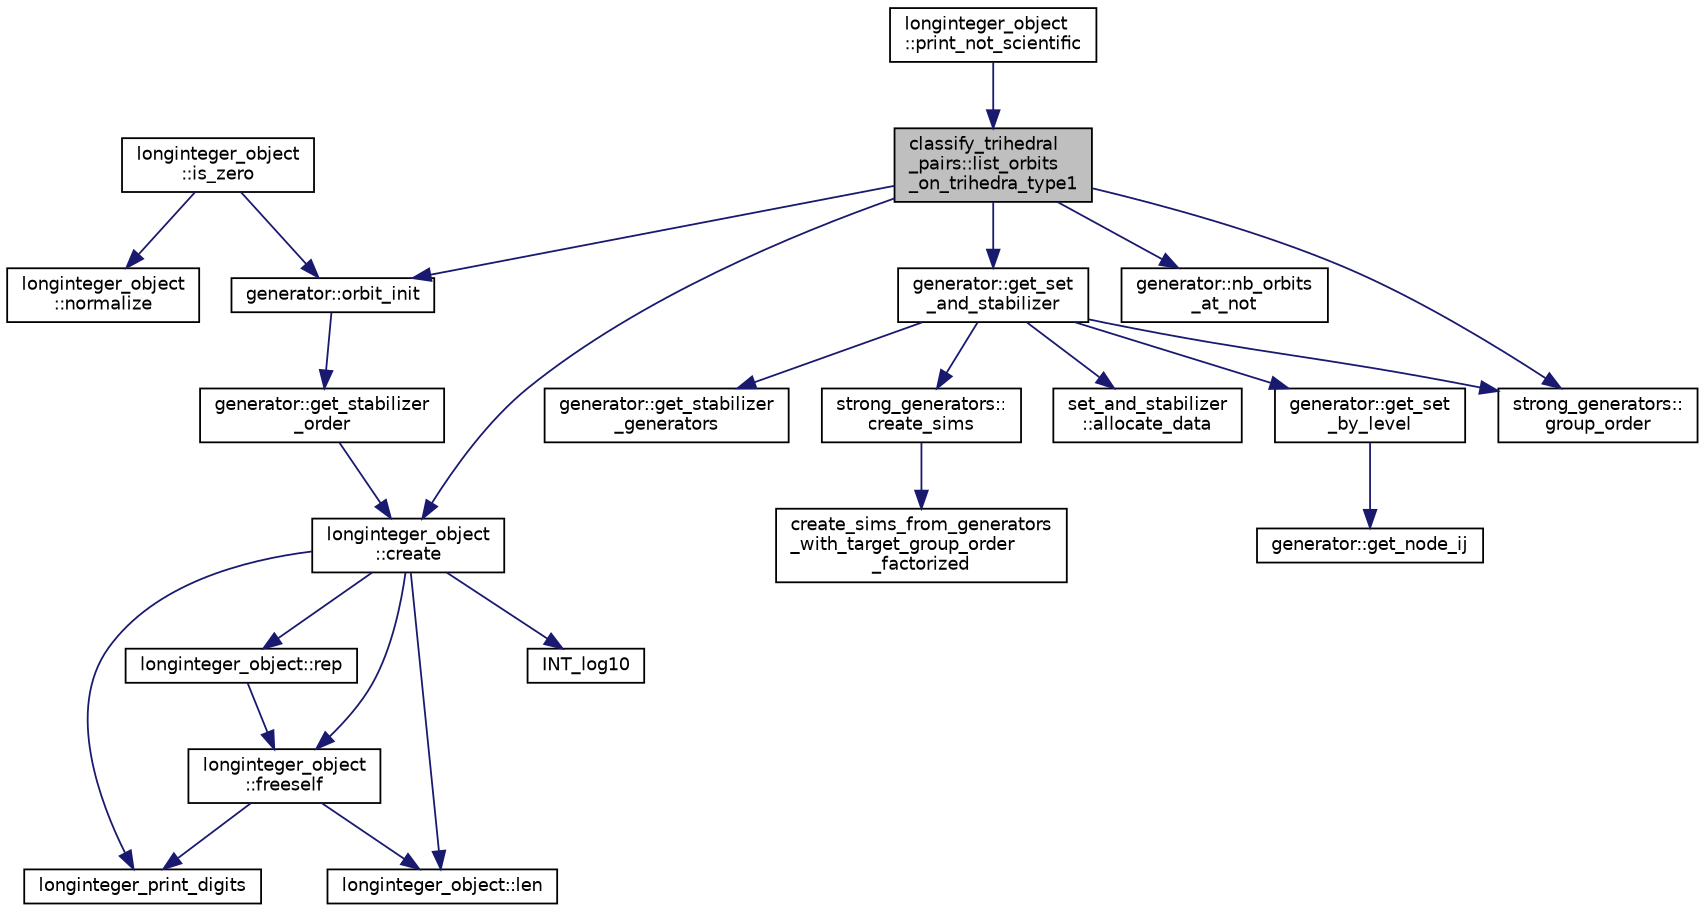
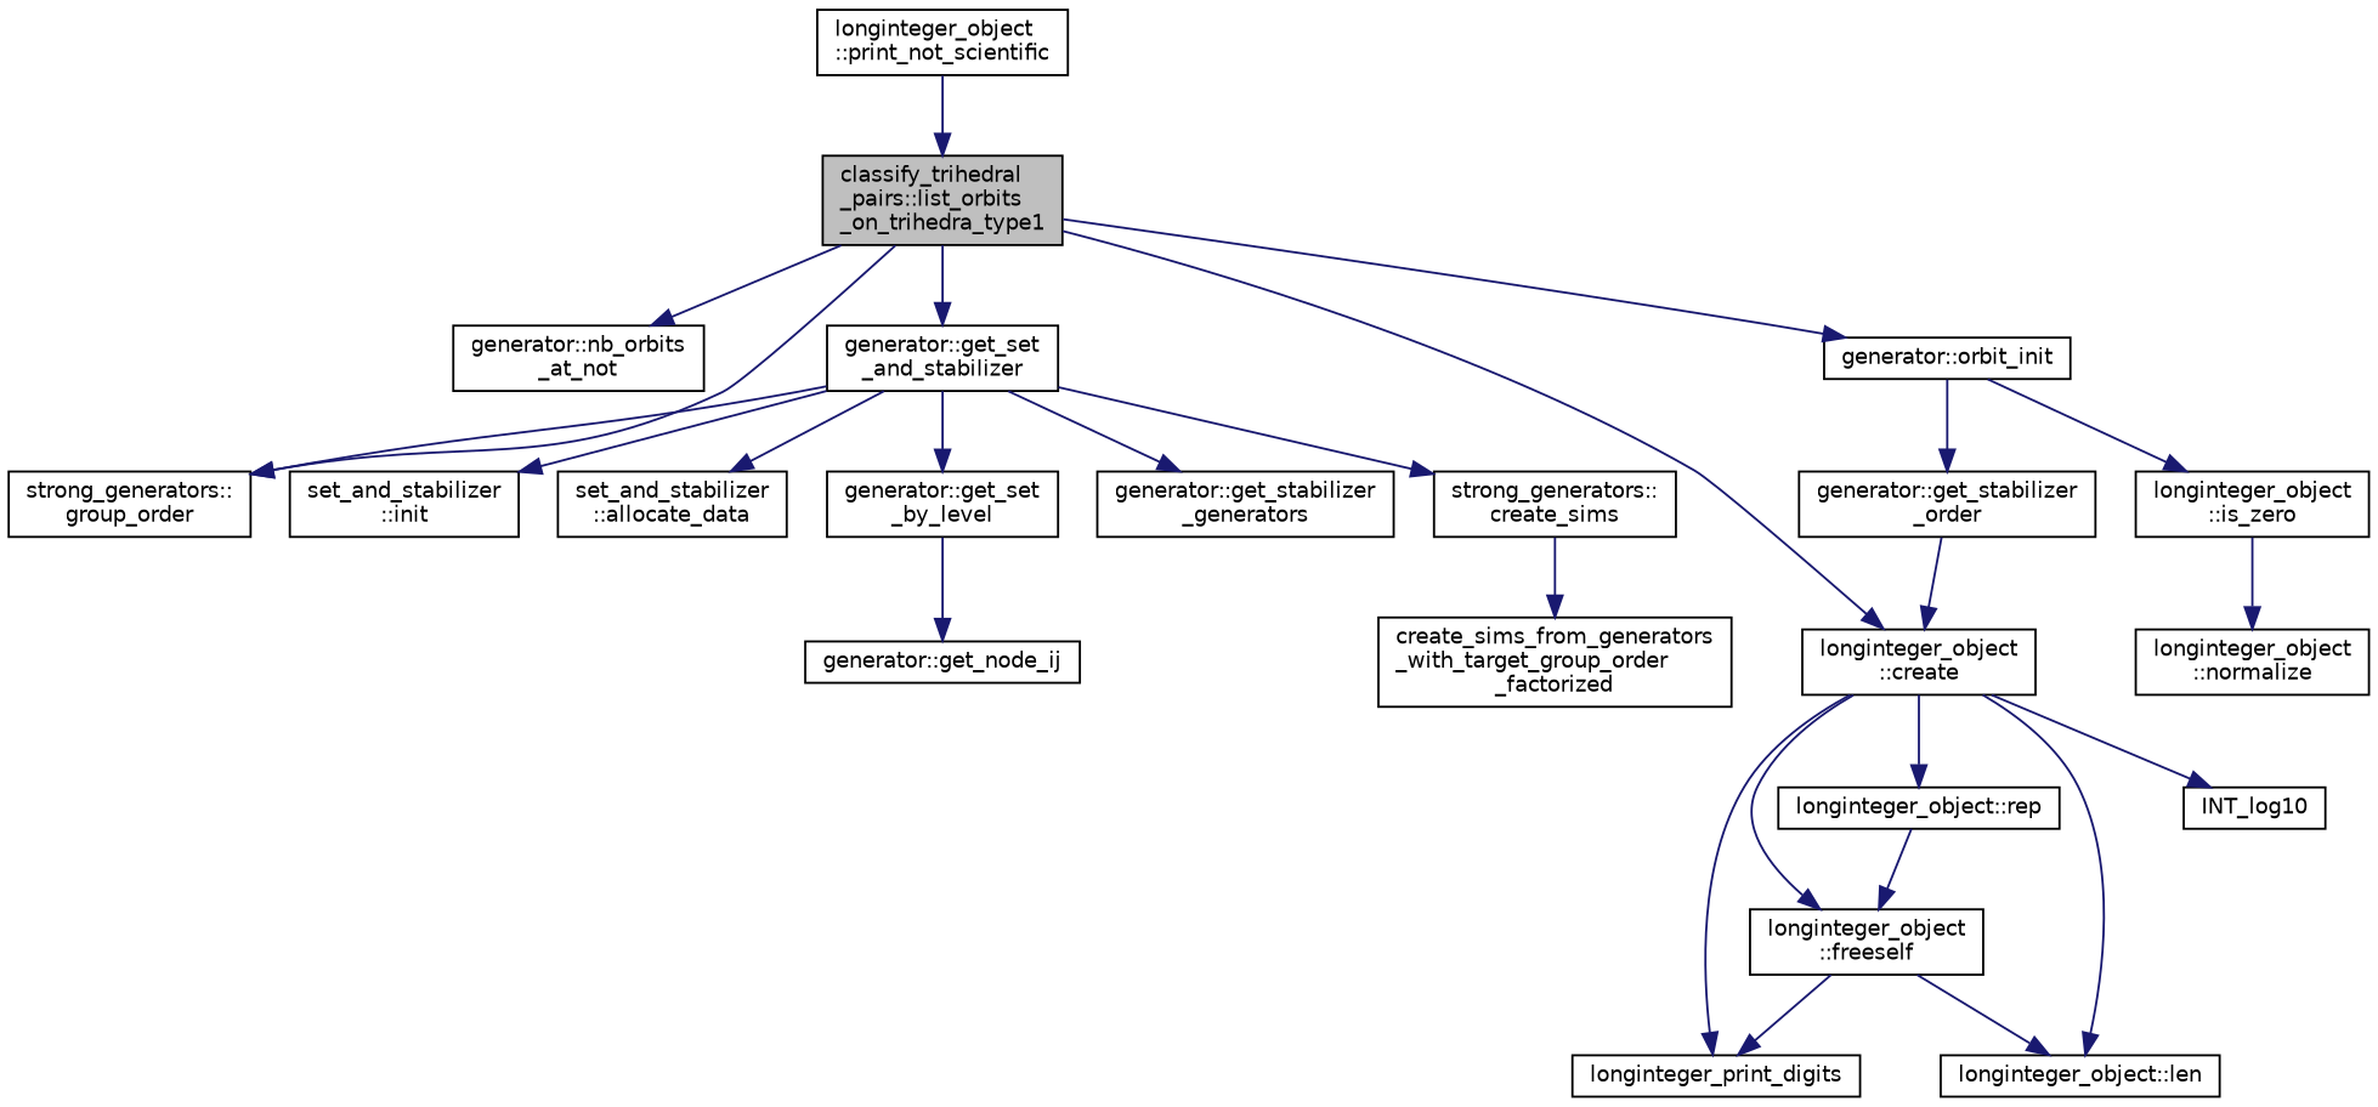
  digraph {
    rankdir=TB
    node [color=black fillcolor=white fontname=Helvetica fontsize=10 shape=record style=filled]
    edge [color=midnightblue fontname=Helvetica fontsize=10 labelfontname=Helvetica labelfontsize=10 style=solid]
    n1 [fillcolor=grey75 fontcolor=black height=0.2 label="classify_trihedral\l_pairs::list_orbits\l_on_trihedra_type1" width=0.4]
    n2 [height=0.2 label="generator::nb_orbits\l_at_not" width=0.4]
    n3 [height=0.2 label="strong_generators::\lgroup_order" width=0.4]
    n4 [height=0.2 label="longinteger_object\l::create" width=0.4]
    n5 [height=0.2 label="generator::get_set\l_and_stabilizer" width=0.4]
    n6 [height=0.2 label="generator::orbit_init" width=0.4]
    n7 [height=0.2 label="longinteger_object\l::print_not_scientific" width=0.4]
    n8 [height=0.2 label="longinteger_object\l::freeself" width=0.4]
    n9 [height=0.2 label=longinteger_print_digits width=0.4]
    n10 [height=0.2 label="longinteger_object::rep" width=0.4]
    n11 [height=0.2 label="longinteger_object::len" width=0.4]
    n12 [height=0.2 label=INT_log10 width=0.4]
+   n13 [height=0.2 label="set_and_stabilizer\l::init" width=0.4]
    n14 [height=0.2 label="set_and_stabilizer\l::allocate_data" width=0.4]
    n15 [height=0.2 label="generator::get_set\l_by_level" width=0.4]
    n16 [height=0.2 label="generator::get_stabilizer\l_generators" width=0.4]
    n17 [height=0.2 label="strong_generators::\lcreate_sims" width=0.4]
    n18 [height=0.2 label="generator::get_stabilizer\l_order" width=0.4]
    n19 [height=0.2 label="longinteger_object\l::is_zero" width=0.4]
    n20 [height=0.2 label="generator::get_node_ij" width=0.4]
    n21 [height=0.2 label="create_sims_from_generators\l_with_target_group_order\l_factorized" width=0.4]
    n22 [height=0.2 label="longinteger_object\l::normalize" width=0.4]
    n1 -> n2
    n1 -> n3
    n1 -> n4
    n1 -> n5
    n1 -> n6
    n4 -> n8
    n4 -> n9
    n4 -> n10
    n4 -> n11
    n4 -> n12
    n5 -> n3
+   n5 -> n13
    n5 -> n14
    n5 -> n15
    n5 -> n16
    n5 -> n17
    n6 -> n18
-   n19 -> n6
+   n6 -> n19
    n7 -> n1
    n8 -> n9
    n8 -> n11
    n10 -> n8
    n15 -> n20
    n17 -> n21
    n18 -> n4
    n19 -> n22
  }
